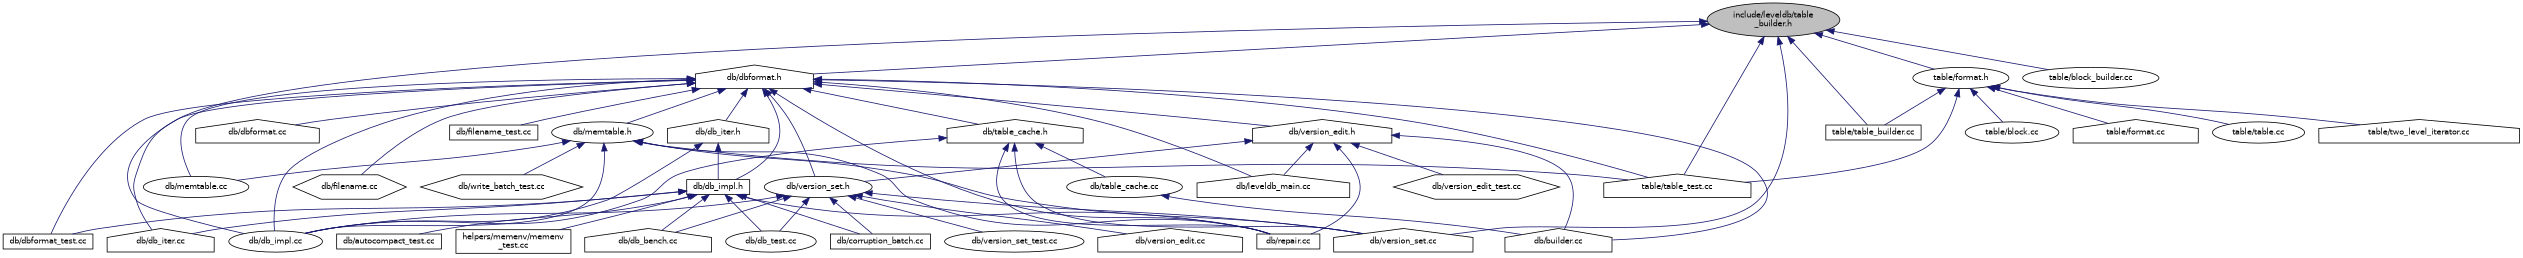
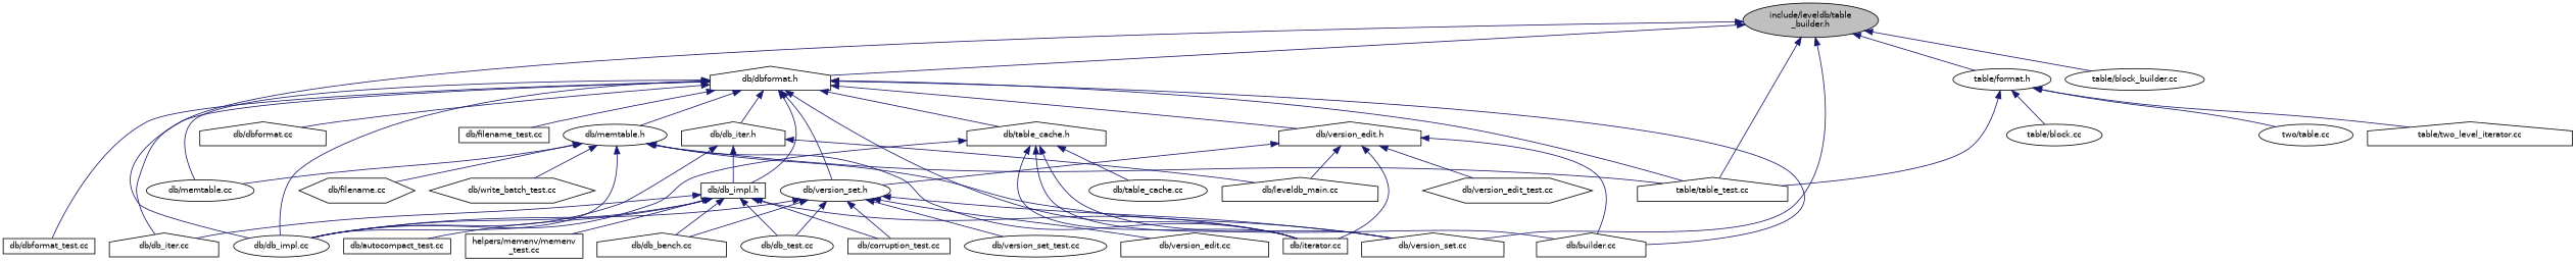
  digraph {
    node [color=black fillcolor=white fontname=Helvetica fontsize=10 shape=house style=filled]
    edge [color=midnightblue dir=back fontname=Helvetica fontsize=10 labelfontname=Helvetica labelfontsize=10 style=solid]
    n1 [fillcolor=grey75 fontcolor=black height=0.2 label="include/leveldb/table\l_builder.h" shape=ellipse width=0.4]
    n2 [height=0.2 label="db/dbformat.h" width=0.4]
    n3 [height=0.2 label="db/db_impl.cc" shape=ellipse width=0.4]
    n4 [height=0.2 label="db/version_set.cc" width=0.4]
    n5 [height=0.2 label="table/table_test.cc" width=0.4]
    n6 [height=0.2 label="table/format.h" shape=ellipse width=0.4]
-   n7 [height=0.2 label="table/table_builder.cc" shape=box width=0.4]
    n8 [height=0.2 label="table/block_builder.cc" shape=ellipse width=0.4]
    n9 [height=0.2 label="db/db_impl.h" shape=box width=0.4]
    n10 [height=0.2 label="db/db_iter.cc" width=0.4]
-   n11 [height=0.2 label="db/repair.cc" shape=box width=0.4]
+   n11 [height=0.2 label="db/iterator.cc" shape=box width=0.4]
    n12 [height=0.2 label="db/builder.cc" width=0.4]
    n13 [height=0.2 label="db/table_cache.h" width=0.4]
    n14 [height=0.2 label="db/version_edit.h" width=0.4]
    n15 [height=0.2 label="db/version_set.h" shape=ellipse width=0.4]
    n16 [height=0.2 label="db/leveldb_main.cc" width=0.4]
    n17 [height=0.2 label="db/db_iter.h" width=0.4]
    n18 [height=0.2 label="db/memtable.h" shape=ellipse width=0.4]
    n19 [height=0.2 label="db/memtable.cc" shape=ellipse width=0.4]
    n20 [height=0.2 label="db/dbformat.cc" width=0.4]
    n21 [height=0.2 label="db/dbformat_test.cc" shape=box width=0.4]
    n22 [height=0.2 label="db/filename.cc" shape=hexagon width=0.4]
    n23 [height=0.2 label="db/filename_test.cc" shape=box width=0.4]
    n24 [height=0.2 label="table/block.cc" shape=ellipse width=0.4]
-   n25 [height=0.2 label="table/format.cc" width=0.4]
-   n26 [height=0.2 label="table/table.cc" shape=ellipse width=0.4]
+   n26 [height=0.2 label="two/table.cc" shape=ellipse width=0.4]
    n27 [height=0.2 label="table/two_level_iterator.cc" width=0.4]
    n28 [height=0.2 label="db/autocompact_test.cc" shape=box width=0.4]
-   n29 [height=0.2 label="db/corruption_batch.cc" shape=box width=0.4]
+   n29 [height=0.2 label="db/corruption_test.cc" shape=box width=0.4]
    n30 [height=0.2 label="db/db_bench.cc" width=0.4]
    n31 [height=0.2 label="db/db_test.cc" shape=ellipse width=0.4]
    n32 [height=0.2 label="helpers/memenv/memenv\l_test.cc" shape=box width=0.4]
    n33 [height=0.2 label="db/table_cache.cc" shape=ellipse width=0.4]
    n34 [height=0.2 label="db/version_edit_test.cc" shape=hexagon width=0.4]
    n35 [height=0.2 label="db/version_edit.cc" width=0.4]
    n36 [height=0.2 label="db/version_set_test.cc" shape=ellipse width=0.4]
    n37 [height=0.2 label="db/write_batch_test.cc" shape=hexagon width=0.4]
    n1 -> n2
    n1 -> n3
    n1 -> n4
    n1 -> n5
    n1 -> n6
-   n1 -> n7
    n1 -> n8
    n2 -> n3
    n2 -> n5
    n2 -> n9
    n2 -> n10
    n2 -> n11
    n2 -> n12
    n2 -> n13
    n2 -> n14
    n2 -> n15
-   n2 -> n16
+   n17 -> n16
    n2 -> n17
    n2 -> n18
    n2 -> n19
    n2 -> n20
    n2 -> n21
-   n2 -> n22
+   n18 -> n22
    n2 -> n23
    n6 -> n5
-   n6 -> n7
    n6 -> n24
-   n6 -> n25
    n6 -> n26
    n6 -> n27
-   n9 -> n21
+   n9 -> n3
    n9 -> n10
    n9 -> n11
    n9 -> n28
    n9 -> n29
    n9 -> n30
    n9 -> n31
    n9 -> n32
    n13 -> n3
    n13 -> n4
    n13 -> n11
-   n33 -> n12
+   n13 -> n12
    n13 -> n33
    n14 -> n11
    n14 -> n12
    n14 -> n15
    n14 -> n16
    n14 -> n34
    n15 -> n3
    n15 -> n4
    n15 -> n29
    n15 -> n30
    n15 -> n31
    n15 -> n35
    n15 -> n36
    n17 -> n3
    n17 -> n9
    n18 -> n3
    n18 -> n4
    n18 -> n5
    n18 -> n11
    n18 -> n19
    n18 -> n37
  }
